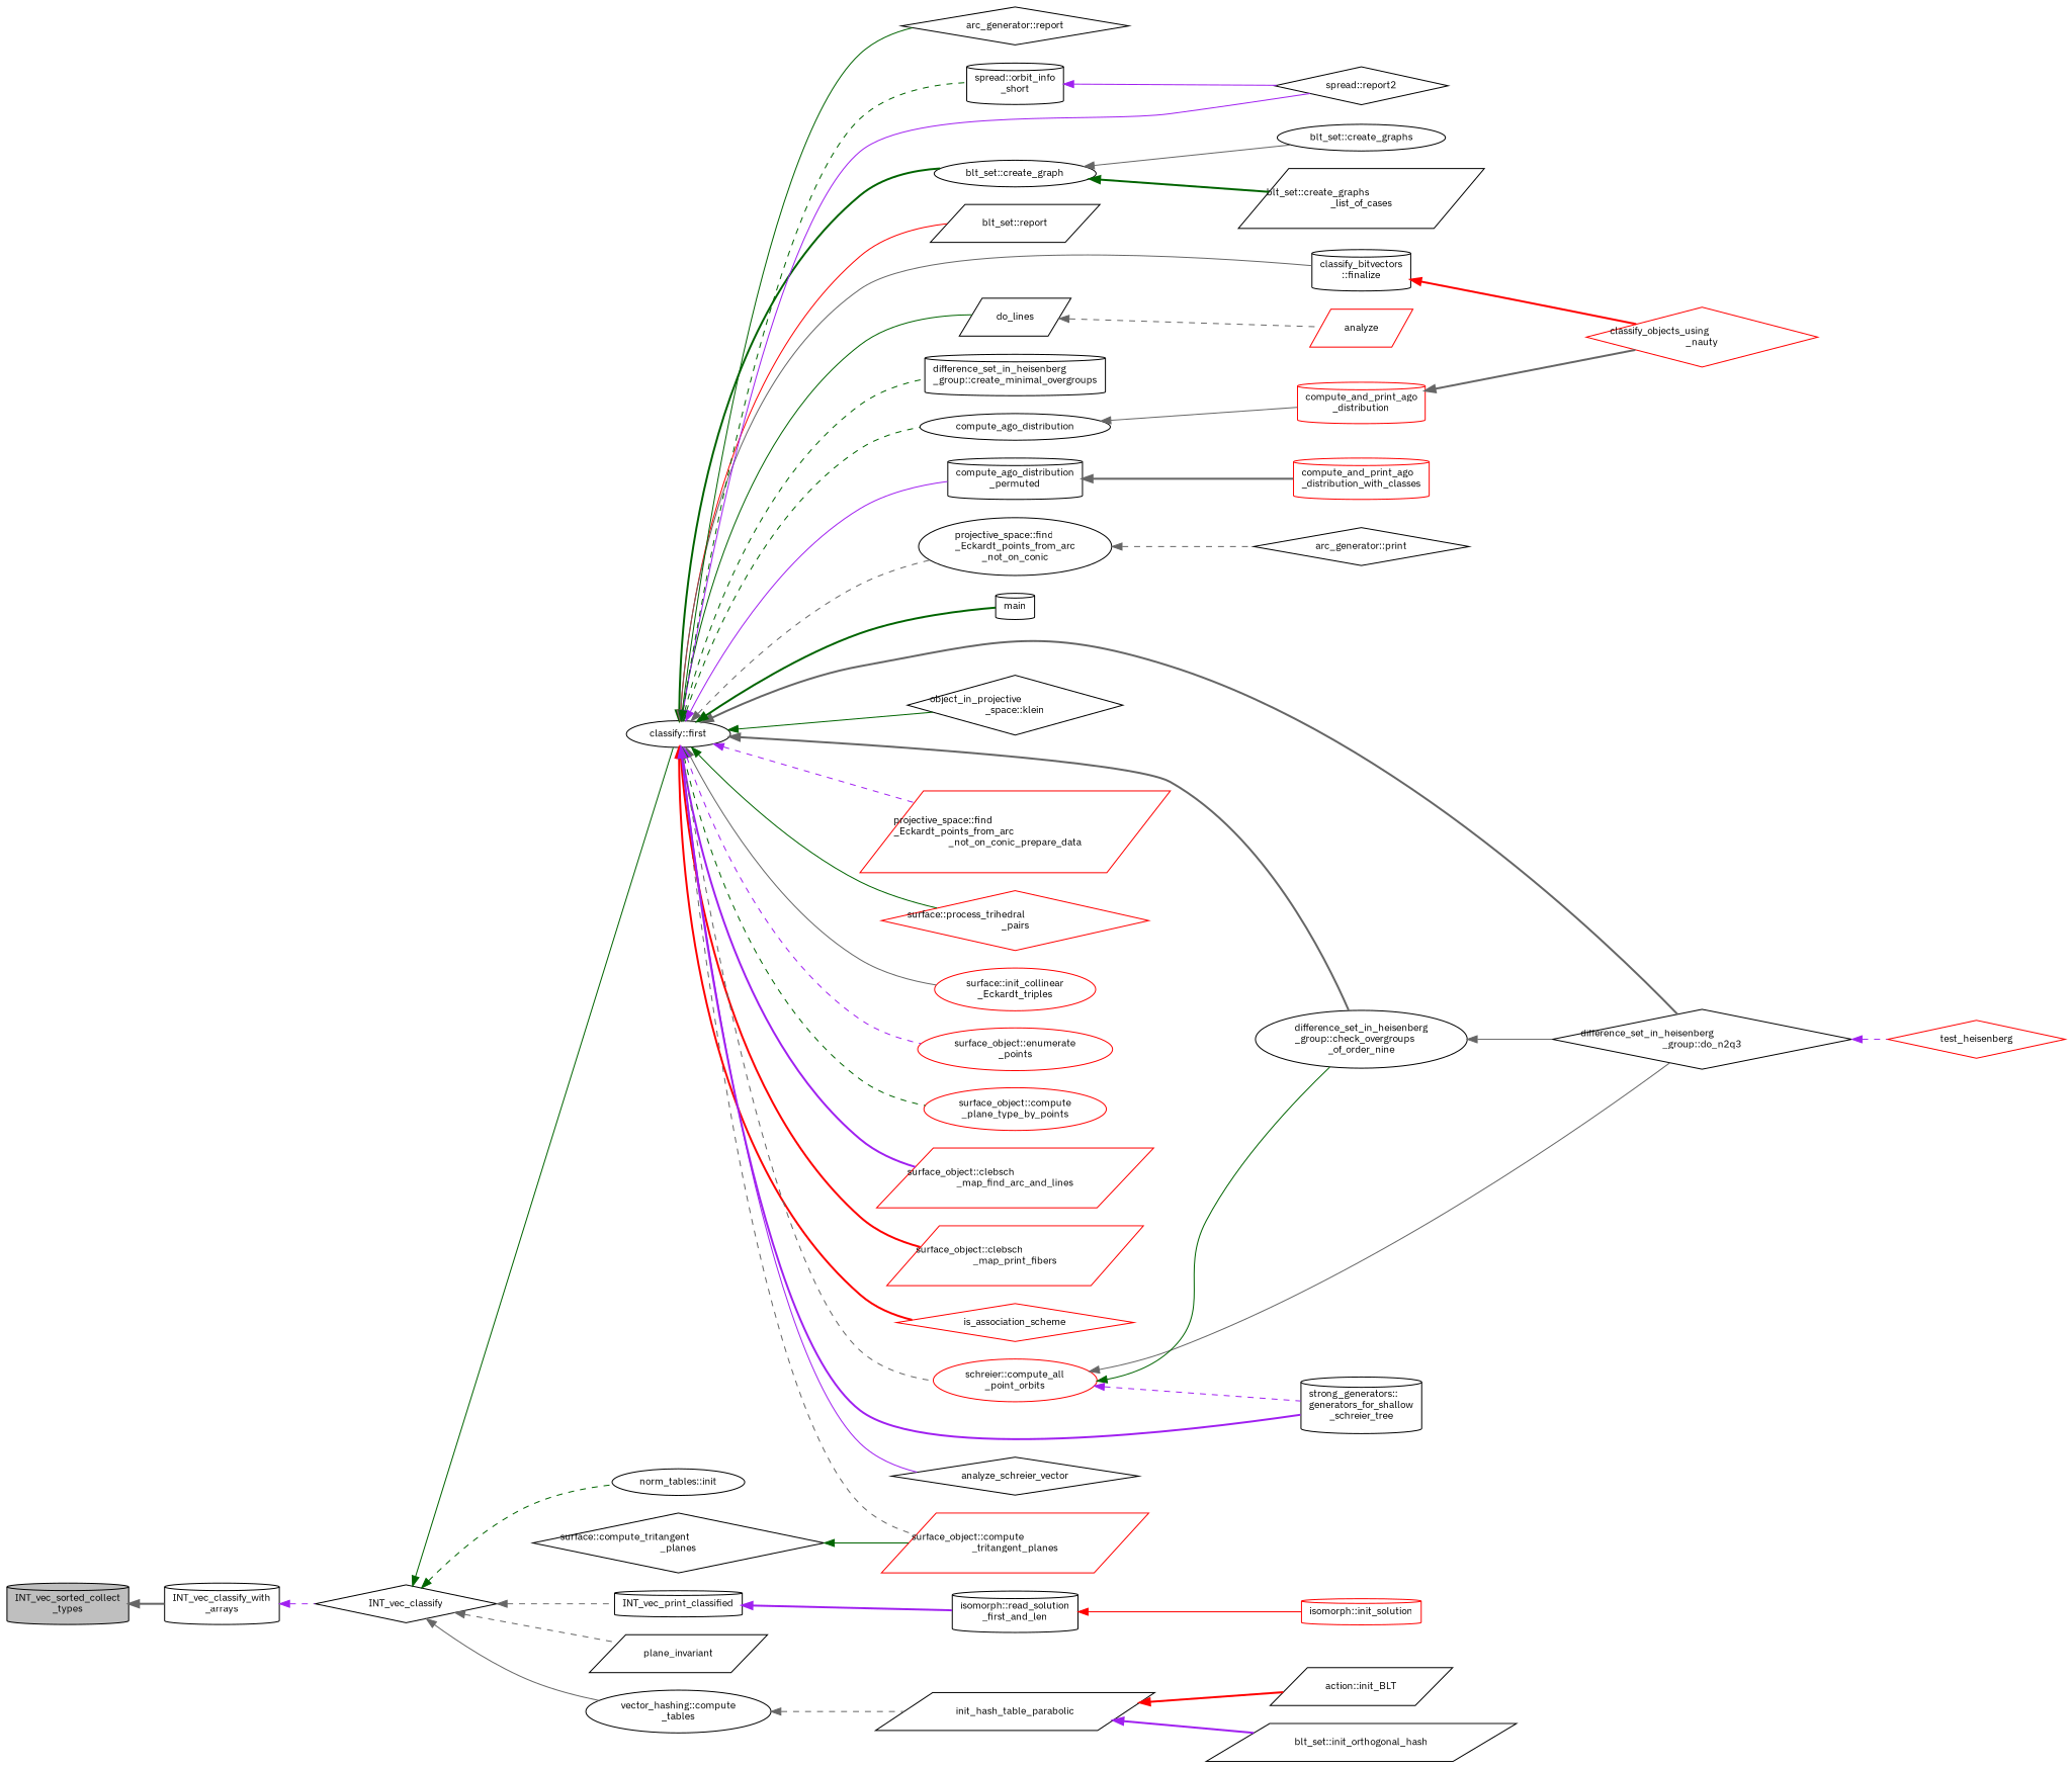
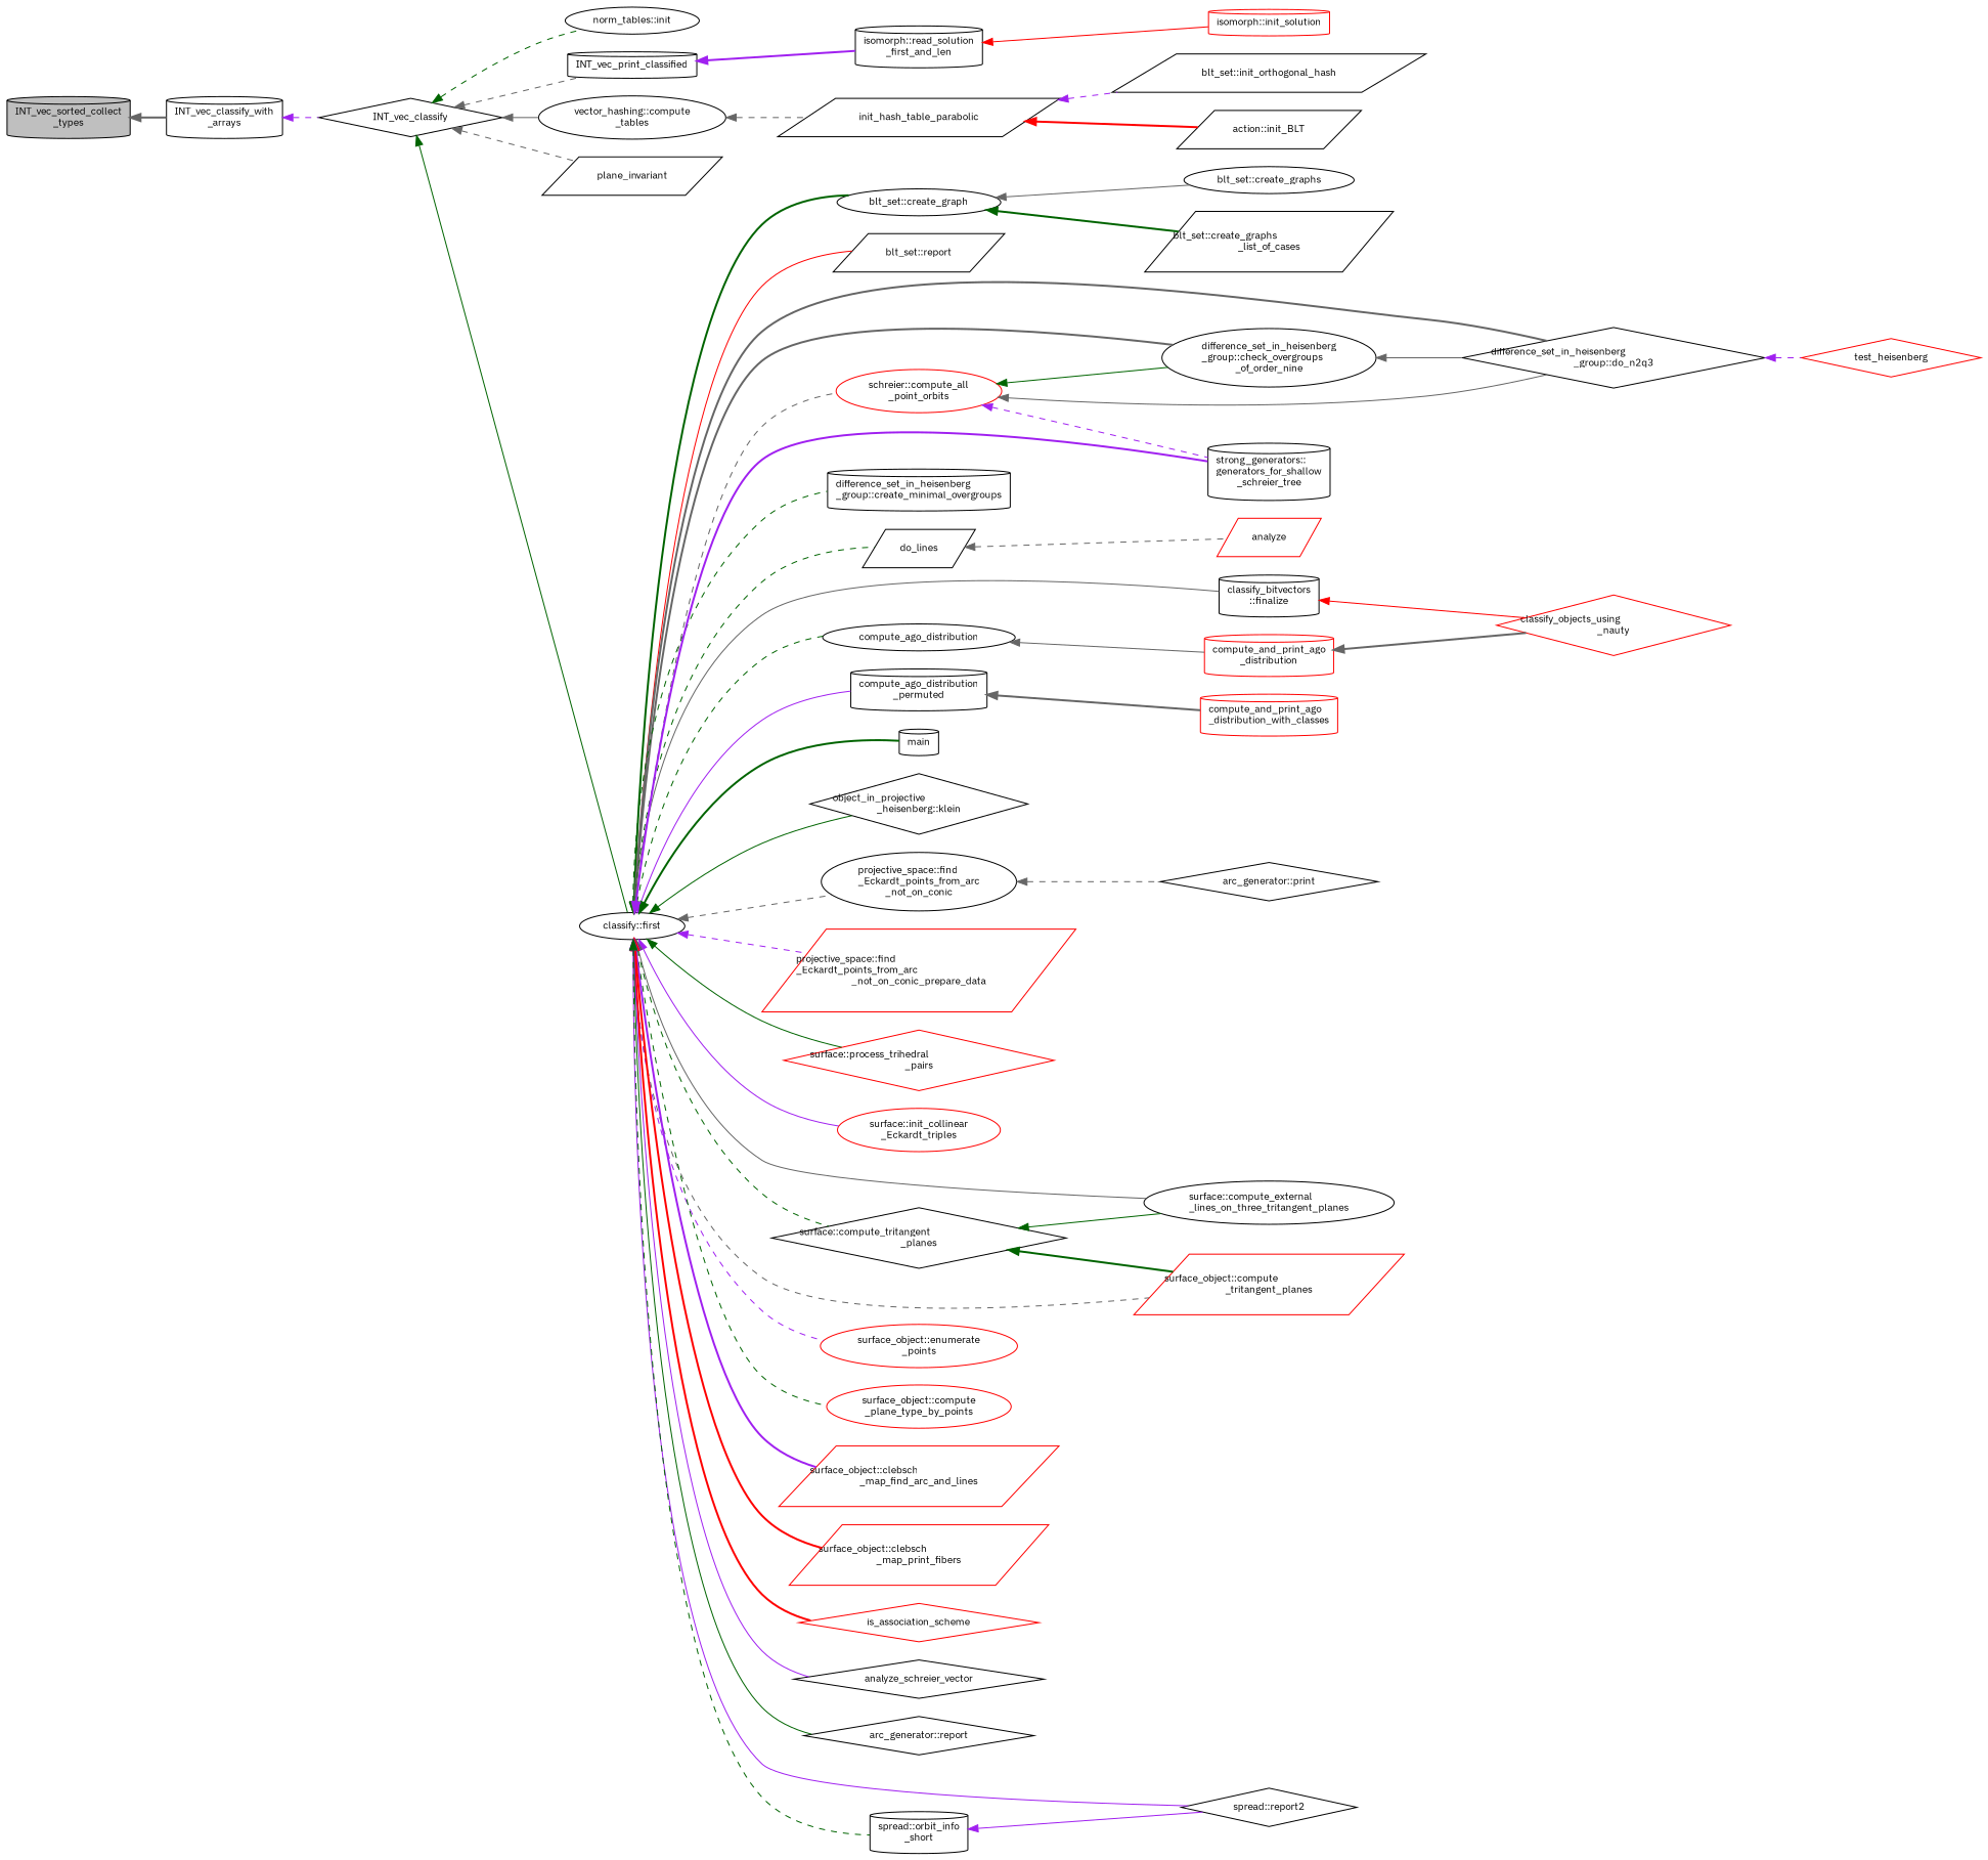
  digraph {
    fontname="IBM Plex Sans"
    rankdir=LR
    node [color=black fillcolor=white fontname="IBM Plex Sans" fontsize=10 shape=cylinder style=filled]
    edge [color=gray40 dir=back fontname="IBM Plex Sans" fontsize=10 labelfontname=Helvetica labelfontsize=10 style=solid]
    n1 [fillcolor=grey75 fontcolor=black height=0.2 label="INT_vec_sorted_collect\l_types" width=0.4]
    n2 [height=0.2 label="INT_vec_classify_with\l_arrays" width=0.4]
    n3 [height=0.2 label=INT_vec_classify shape=diamond width=0.4]
    n4 [height=0.2 label="norm_tables::init" shape=ellipse width=0.4]
    n5 [height=0.2 label=INT_vec_print_classified width=0.4]
    n6 [height=0.2 label="vector_hashing::compute\l_tables" shape=ellipse width=0.4]
    n7 [height=0.2 label=plane_invariant shape=parallelogram width=0.4]
    n8 [height=0.2 label="classify::first" shape=ellipse width=0.4]
    n9 [height=0.2 label="isomorph::read_solution\l_first_and_len" width=0.4]
    n10 [height=0.2 label=init_hash_table_parabolic shape=parallelogram width=0.4]
    n11 [height=0.2 label="blt_set::create_graph" shape=ellipse width=0.4]
    n12 [height=0.2 label="blt_set::report" shape=parallelogram width=0.4]
    n13 [height=0.2 label="difference_set_in_heisenberg\l_group::do_n2q3" shape=diamond width=0.4]
    n14 [height=0.2 label="difference_set_in_heisenberg\l_group::check_overgroups\l_of_order_nine" shape=ellipse width=0.4]
    n15 [height=0.2 label="difference_set_in_heisenberg\l_group::create_minimal_overgroups" width=0.4]
    n16 [height=0.2 label=do_lines shape=parallelogram width=0.4]
    n17 [height=0.2 label=compute_ago_distribution shape=ellipse width=0.4]
    n18 [height=0.2 label="compute_ago_distribution\l_permuted" width=0.4]
    n19 [height=0.2 label=main width=0.4]
    n20 [height=0.2 label="classify_bitvectors\l::finalize" width=0.4]
-   n21 [height=0.2 label="object_in_projective\l_space::klein" shape=diamond width=0.4]
+   n21 [height=0.2 label="object_in_projective\l_heisenberg::klein" shape=diamond width=0.4]
    n22 [height=0.2 label="projective_space::find\l_Eckardt_points_from_arc\l_not_on_conic" shape=ellipse width=0.4]
    n23 [color=red height=0.2 label="projective_space::find\l_Eckardt_points_from_arc\l_not_on_conic_prepare_data" shape=parallelogram width=0.4]
    n24 [color=red height=0.2 label="surface::process_trihedral\l_pairs" shape=diamond width=0.4]
    n25 [color=red height=0.2 label="surface::init_collinear\l_Eckardt_triples" shape=ellipse width=0.4]
    n26 [height=0.2 label="surface::compute_tritangent\l_planes" shape=diamond width=0.4]
+   n27 [height=0.2 label="surface::compute_external\l_lines_on_three_tritangent_planes" shape=ellipse width=0.4]
    n28 [color=red height=0.2 label="surface_object::compute\l_tritangent_planes" shape=parallelogram width=0.4]
    n29 [color=red height=0.2 label="surface_object::enumerate\l_points" shape=ellipse width=0.4]
    n30 [color=red height=0.2 label="surface_object::compute\l_plane_type_by_points" shape=ellipse width=0.4]
    n31 [color=red height=0.2 label="surface_object::clebsch\l_map_find_arc_and_lines" shape=parallelogram width=0.4]
    n32 [color=red height=0.2 label="surface_object::clebsch\l_map_print_fibers" shape=parallelogram width=0.4]
    n33 [color=red height=0.2 label=is_association_scheme shape=diamond width=0.4]
    n34 [color=red height=0.2 label="schreier::compute_all\l_point_orbits" shape=ellipse width=0.4]
    n35 [height=0.2 label="strong_generators::\lgenerators_for_shallow\l_schreier_tree" width=0.4]
    n36 [height=0.2 label=analyze_schreier_vector shape=diamond width=0.4]
    n37 [height=0.2 label="arc_generator::report" shape=diamond width=0.4]
    n38 [height=0.2 label="spread::report2" shape=diamond width=0.4]
    n39 [height=0.2 label="spread::orbit_info\l_short" width=0.4]
    n40 [color=red height=0.2 label="isomorph::init_solution" width=0.4]
    n41 [height=0.2 label="blt_set::init_orthogonal_hash" shape=parallelogram width=0.4]
    n42 [height=0.2 label="action::init_BLT" shape=parallelogram width=0.4]
    n43 [height=0.2 label="blt_set::create_graphs" shape=ellipse width=0.4]
    n44 [height=0.2 label="blt_set::create_graphs\l_list_of_cases" shape=parallelogram width=0.4]
    n45 [color=red height=0.2 label=test_heisenberg shape=diamond width=0.4]
    n46 [color=red height=0.2 label=analyze shape=parallelogram width=0.4]
    n47 [color=red height=0.2 label="compute_and_print_ago\l_distribution" width=0.4]
    n48 [color=red height=0.2 label="compute_and_print_ago\l_distribution_with_classes" width=0.4]
    n49 [color=red height=0.2 label="classify_objects_using\l_nauty" shape=diamond width=0.4]
    n50 [height=0.2 label="arc_generator::print" shape=diamond width=0.4]
    n1 -> n2 [style=bold]
    n2 -> n3 [color=purple style=dashed]
    n3 -> n4 [color=darkgreen style=dashed]
    n3 -> n5 [style=dashed]
    n3 -> n6
    n3 -> n7 [style=dashed]
    n3 -> n8 [color=darkgreen]
    n5 -> n9 [color=purple style=bold]
    n6 -> n10 [style=dashed]
    n8 -> n11 [color=darkgreen style=bold]
    n8 -> n12 [color=red]
    n8 -> n13 [style=bold]
    n8 -> n14 [style=bold]
    n8 -> n15 [color=darkgreen style=dashed]
-   n8 -> n16 [color=darkgreen]
+   n8 -> n16 [color=darkgreen style=dashed]
    n8 -> n17 [color=darkgreen style=dashed]
    n8 -> n18 [color=purple]
    n8 -> n19 [color=darkgreen style=bold]
    n8 -> n20
    n8 -> n21 [color=darkgreen]
    n8 -> n22 [style=dashed]
    n8 -> n23 [color=purple style=dashed]
    n8 -> n24 [color=darkgreen]
-   n8 -> n25
+   n8 -> n25 [color=purple]
+   n8 -> n26 [color=darkgreen style=dashed]
+   n8 -> n27
    n8 -> n28 [style=dashed]
    n8 -> n29 [color=purple style=dashed]
    n8 -> n30 [color=darkgreen style=dashed]
    n8 -> n31 [color=purple style=bold]
    n8 -> n32 [color=red style=bold]
    n8 -> n33 [color=red style=bold]
    n8 -> n34 [style=dashed]
    n8 -> n35 [color=purple style=bold]
    n8 -> n36 [color=purple]
    n8 -> n37 [color=darkgreen]
    n8 -> n38 [color=purple]
    n8 -> n39 [color=darkgreen style=dashed]
    n9 -> n40 [color=red]
-   n10 -> n41 [color=purple style=bold]
+   n10 -> n41 [color=purple style=dashed]
    n10 -> n42 [color=red style=bold]
    n11 -> n43
    n11 -> n44 [color=darkgreen style=bold]
    n13 -> n45 [color=purple style=dashed]
    n14 -> n13
    n16 -> n46 [style=dashed]
    n17 -> n47
    n18 -> n48 [style=bold]
-   n20 -> n49 [color=red style=bold]
+   n20 -> n49 [color=red]
    n22 -> n50 [style=dashed]
-   n26 -> n28 [color=darkgreen]
+   n26 -> n27 [color=darkgreen]
+   n26 -> n28 [color=darkgreen style=bold]
    n34 -> n13
    n34 -> n14 [color=darkgreen]
    n34 -> n35 [color=purple style=dashed]
    n39 -> n38 [color=purple]
    n47 -> n49 [style=bold]
  }
